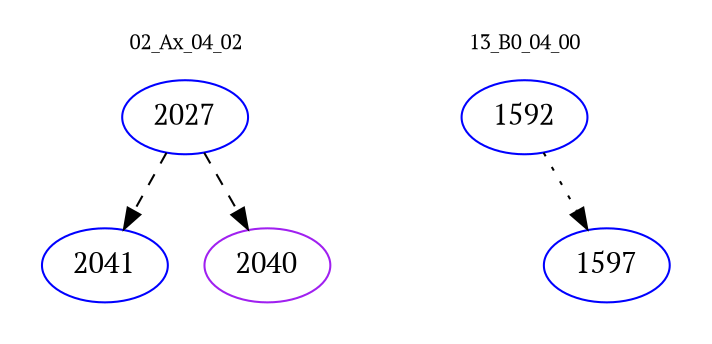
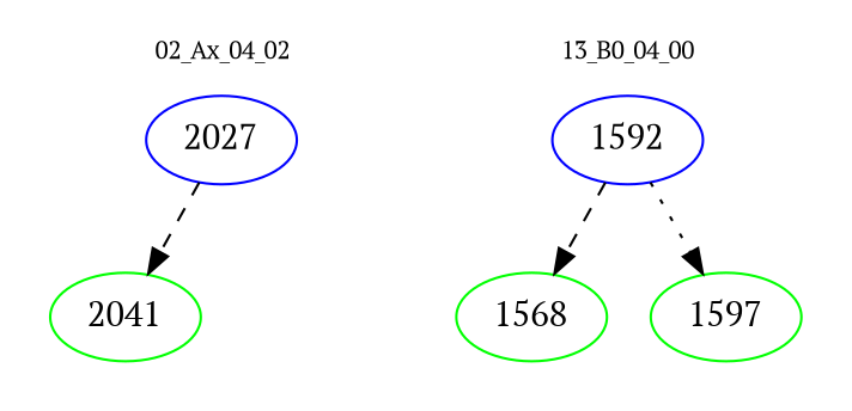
  digraph {
    fontname="PT Serif"
    node [color=blue fontname="PT Serif"]
    edge [color=black fontname="PT Serif" style=dashed]
    n1 [label=2027]
-   n2 [label=2041]
-   n3 [color=purple label=2040]
+   n2 [color=green label=2041]
    n4 [label=1592]
-   n6 [label=1597]
+   n5 [color=green label=1568]
+   n6 [color=green label=1597]
    subgraph cluster_1 {
      color=white
      fontsize=10
      label="02_Ax_04_02"
      n1
      n2
-     n3
    }
    subgraph cluster_2 {
      color=white
      fontsize=10
      label="13_B0_04_00"
      n4
+     n5
      n6
    }
    n1 -> n2
-   n1 -> n3
+   n4 -> n5
    n4 -> n6 [style=dotted]
  }
